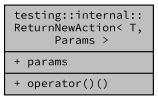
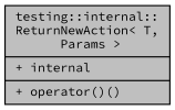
  digraph {
    fontname="Source Code Pro"
-   n1 [color=black fillcolor=grey75 fontcolor=black fontname="Source Code Pro" fontsize=10 height=0.2 label="{testing::internal::\lReturnNewAction\< T,\l Params \>\n|+ params\l|+ operator()()\l}" shape=record style=filled width=0.4]
+   n1 [color=black fillcolor=grey75 fontcolor=black fontname="Source Code Pro" fontsize=10 height=0.2 label="{testing::internal::\lReturnNewAction\< T,\l Params \>\n|+ internal\l|+ operator()()\l}" shape=record style=filled width=0.4]
  }
